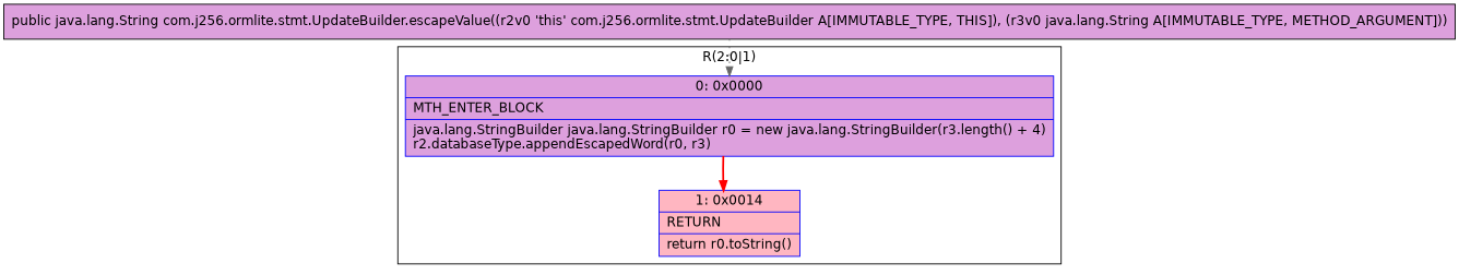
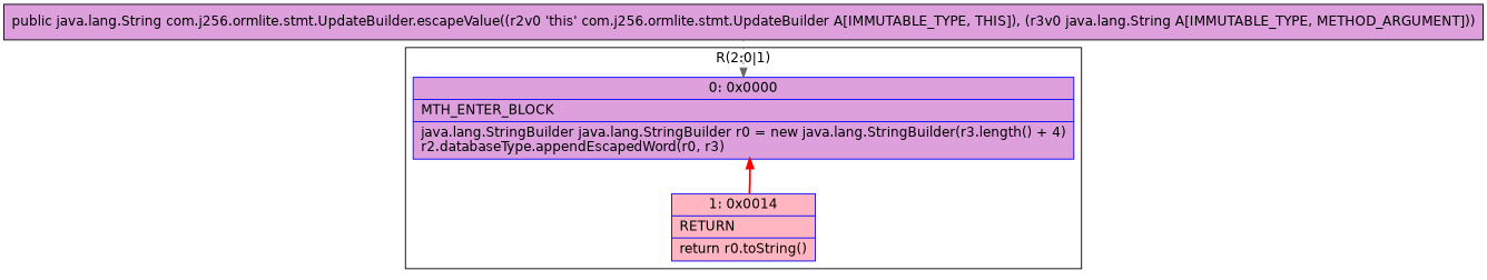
  digraph {
    fontname="DejaVu Sans"
    node [color=blue shape=record style=filled fillcolor=plum fontname="DejaVu Sans"]
    edge [fontname="DejaVu Sans"]
    n1 [label="{0\:\ 0x0000|MTH_ENTER_BLOCK\l|java.lang.StringBuilder java.lang.StringBuilder r0 = new java.lang.StringBuilder(r3.length() + 4)\lr2.databaseType.appendEscapedWord(r0, r3)\l}"]
    n2 [label="{1\:\ 0x0014|RETURN\l|return r0.toString()\l}" fillcolor=lightpink]
    n3 [label="{public java.lang.String com.j256.ormlite.stmt.UpdateBuilder.escapeValue((r2v0 'this' com.j256.ormlite.stmt.UpdateBuilder A[IMMUTABLE_TYPE, THIS]), (r3v0 java.lang.String A[IMMUTABLE_TYPE, METHOD_ARGUMENT])) }" color=""]
    subgraph cluster_1 {
      label="R(2:0|1)"
      n1
      n2
    }
-   n1 -> n2 [color=red style=bold]
+   n2 -> n1 [color=red style=bold]
    n3 -> n1 [color=gray40 style=dotted]
  }
